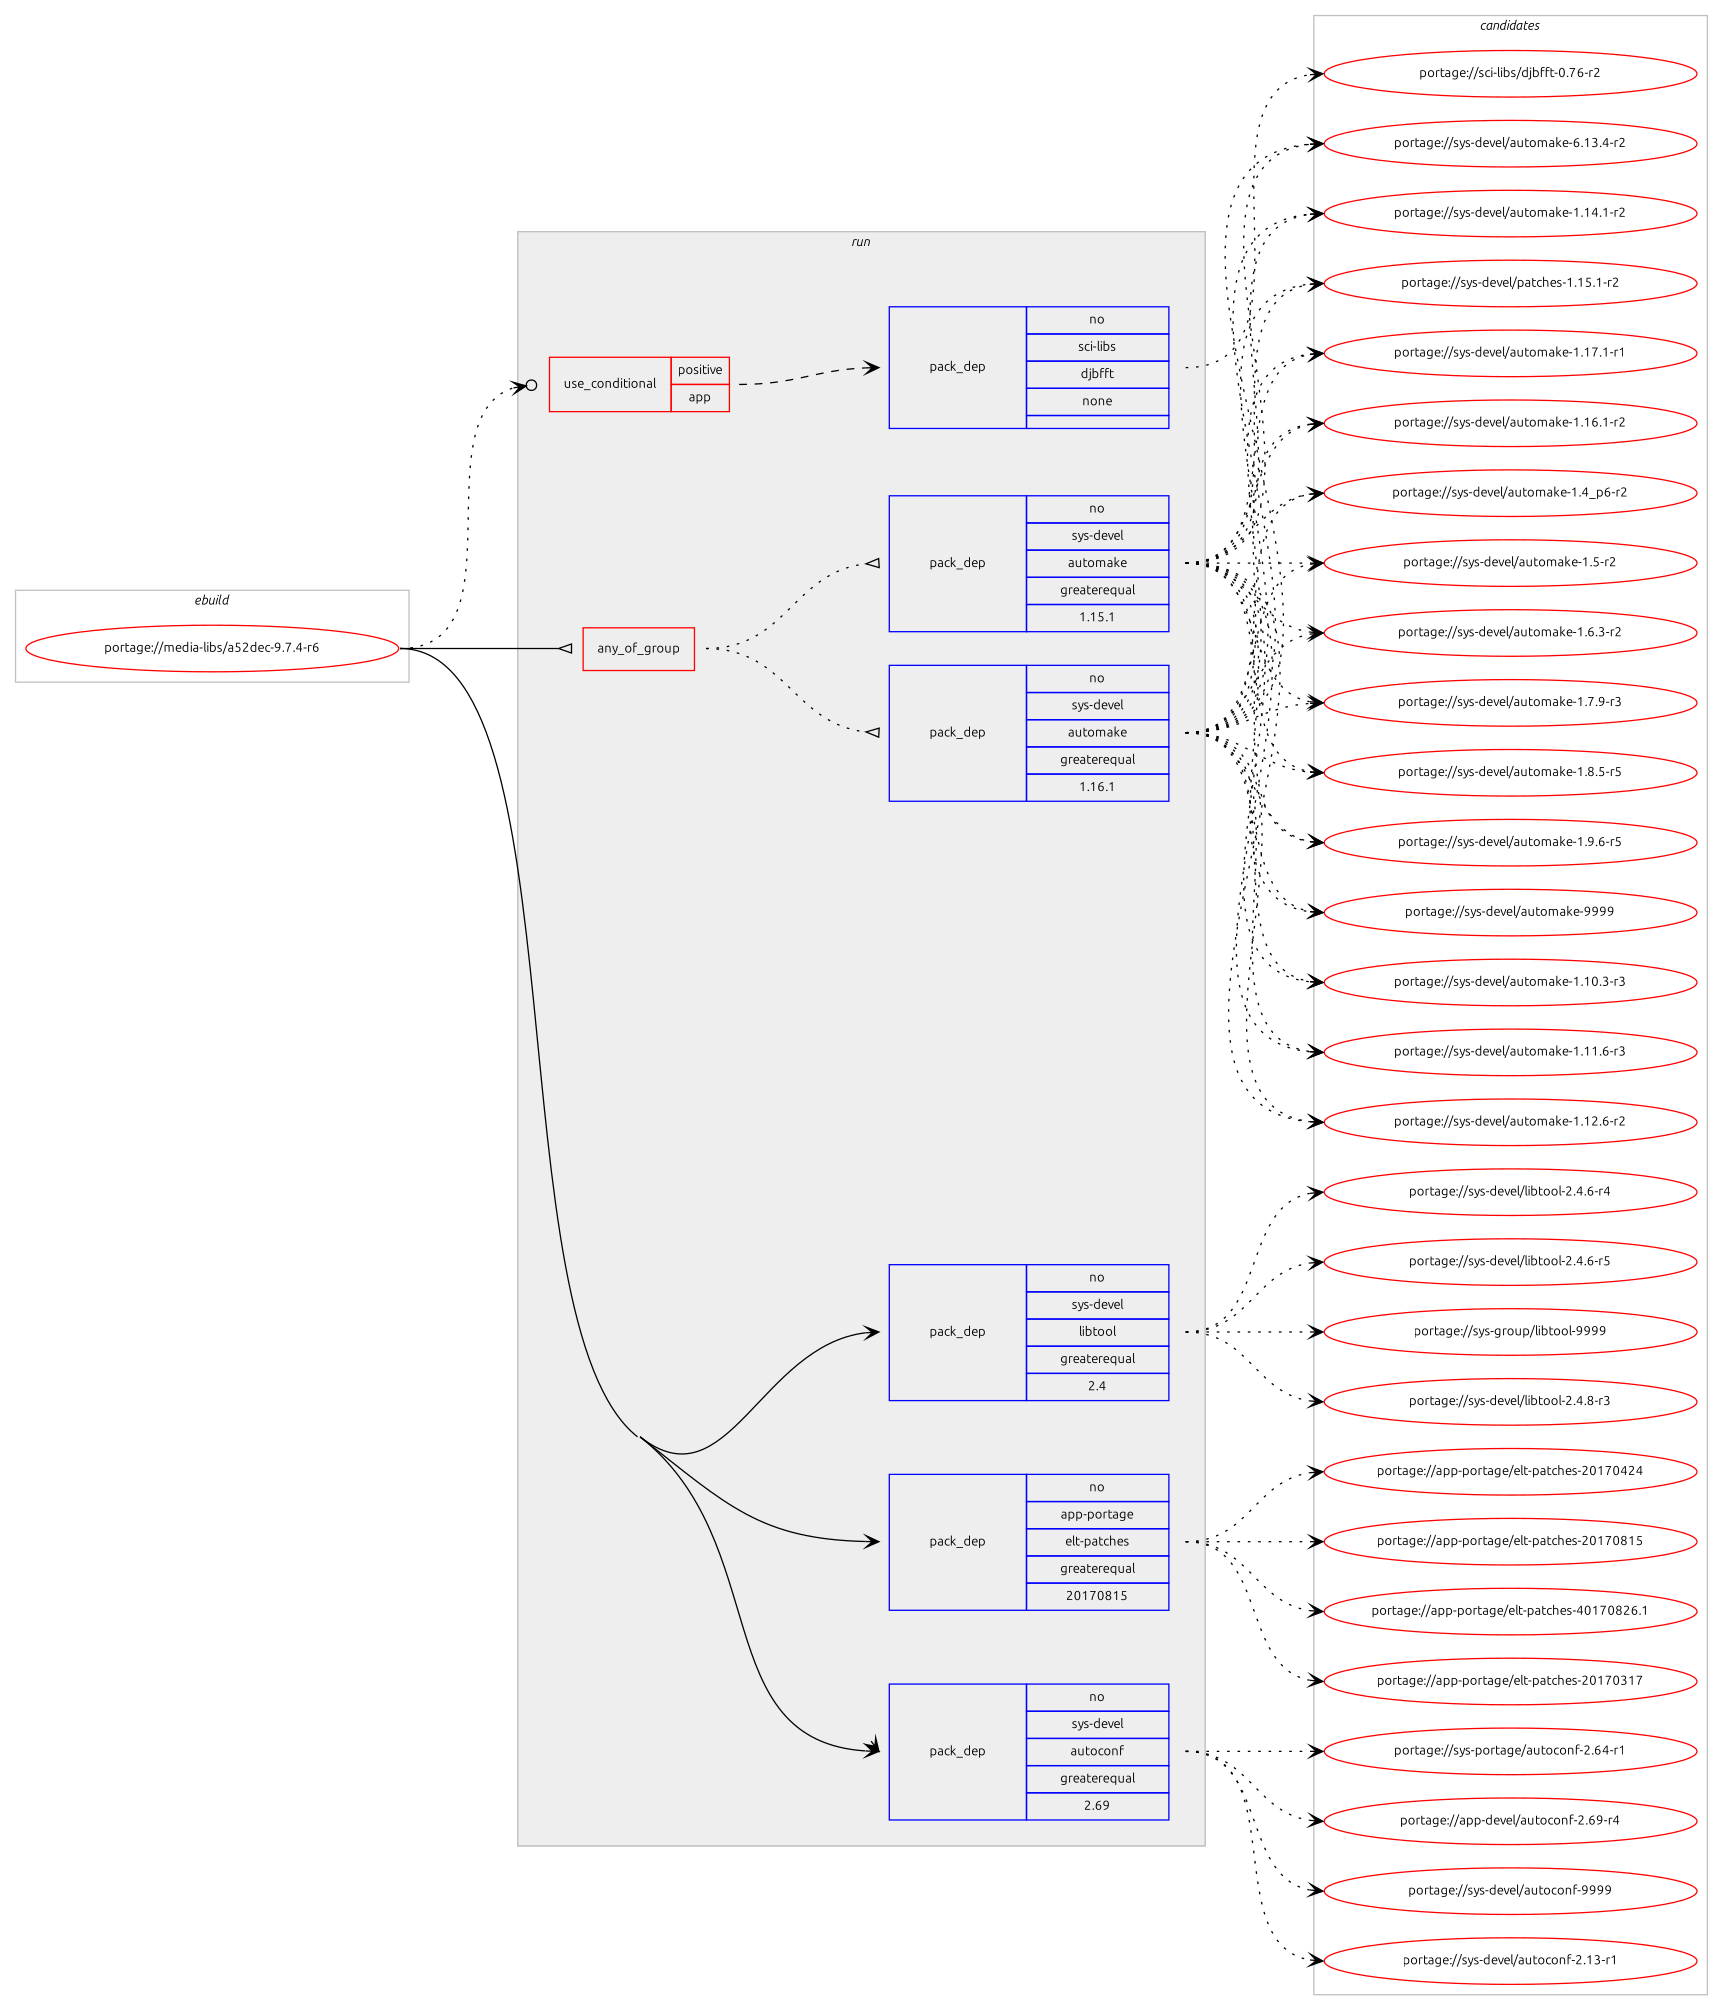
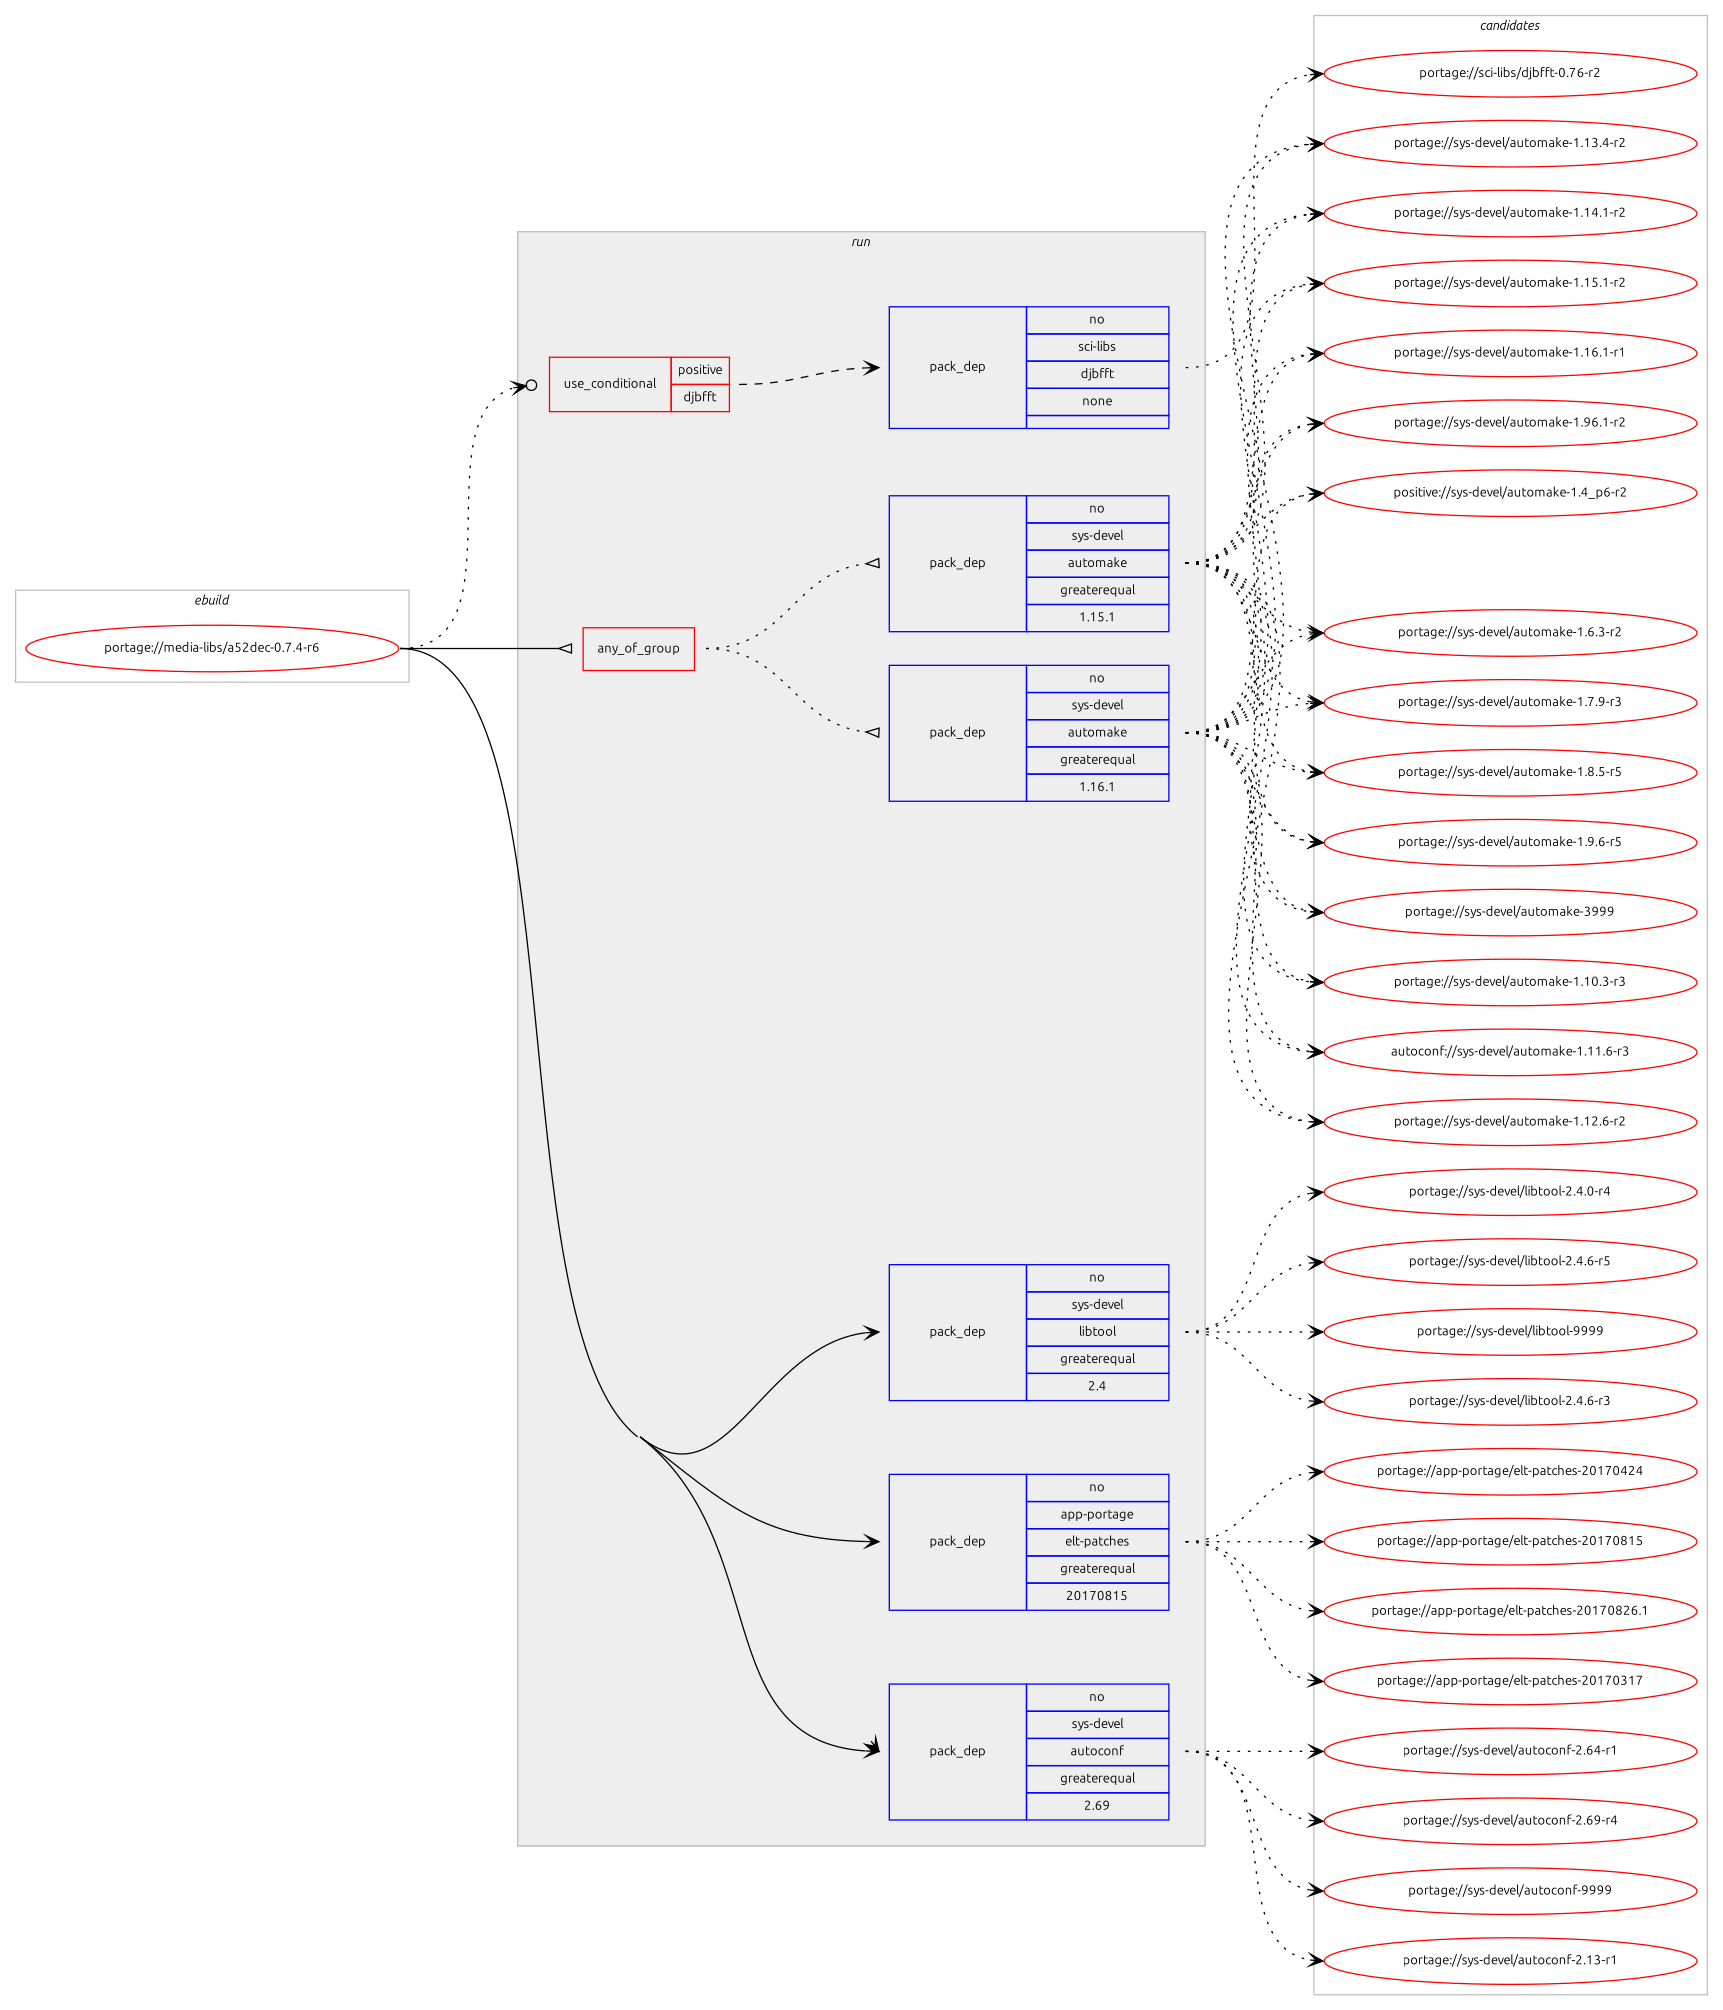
  digraph {
    compound=true
    concentrate=true
    fontname=Ubuntu
    fontsize=10
    newrank=true
    rankdir=LR
    ranksep=1.5
    node [color=red fontname=Ubuntu fontsize=10]
    edge [arrowhead=vee fontname=Ubuntu headport=w style=dotted tailport=e weight=100]
-   n1 [label="portage://media-libs/a52dec-9.7.4-r6" width=4]
+   n1 [label="portage://media-libs/a52dec-0.7.4-r6" width=4]
    n2 [color=blue label=<<TABLE BORDER="0" CELLBORDER="1" CELLSPACING="0" CELLPADDING="4" WIDTH="220"><TR><TD ROWSPAN="6" CELLPADDING="30">pack_dep</TD></TR><TR><TD WIDTH="110">no</TD></TR><TR><TD>sys-devel</TD></TR><TR><TD>automake</TD></TR><TR><TD>greaterequal</TD></TR><TR><TD>1.16.1</TD></TR></TABLE>> shape=none]
    n3 [color=blue label=<<TABLE BORDER="0" CELLBORDER="1" CELLSPACING="0" CELLPADDING="4" WIDTH="220"><TR><TD ROWSPAN="6" CELLPADDING="30">pack_dep</TD></TR><TR><TD WIDTH="110">no</TD></TR><TR><TD>sys-devel</TD></TR><TR><TD>automake</TD></TR><TR><TD>greaterequal</TD></TR><TR><TD>1.15.1</TD></TR></TABLE>> shape=none]
    n4 [label=<<TABLE BORDER="0" CELLBORDER="1" CELLSPACING="0" CELLPADDING="4"><TR><TD CELLPADDING="10">any_of_group</TD></TR></TABLE>> shape=none]
    n5 [color=blue label=<<TABLE BORDER="0" CELLBORDER="1" CELLSPACING="0" CELLPADDING="4" WIDTH="220"><TR><TD ROWSPAN="6" CELLPADDING="30">pack_dep</TD></TR><TR><TD WIDTH="110">no</TD></TR><TR><TD>app-portage</TD></TR><TR><TD>elt-patches</TD></TR><TR><TD>greaterequal</TD></TR><TR><TD>20170815</TD></TR></TABLE>> shape=none]
    n6 [color=blue label=<<TABLE BORDER="0" CELLBORDER="1" CELLSPACING="0" CELLPADDING="4" WIDTH="220"><TR><TD ROWSPAN="6" CELLPADDING="30">pack_dep</TD></TR><TR><TD WIDTH="110">no</TD></TR><TR><TD>sys-devel</TD></TR><TR><TD>autoconf</TD></TR><TR><TD>greaterequal</TD></TR><TR><TD>2.69</TD></TR></TABLE>> shape=none]
    n7 [color=blue label=<<TABLE BORDER="0" CELLBORDER="1" CELLSPACING="0" CELLPADDING="4" WIDTH="220"><TR><TD ROWSPAN="6" CELLPADDING="30">pack_dep</TD></TR><TR><TD WIDTH="110">no</TD></TR><TR><TD>sys-devel</TD></TR><TR><TD>libtool</TD></TR><TR><TD>greaterequal</TD></TR><TR><TD>2.4</TD></TR></TABLE>> shape=none]
    n8 [color=blue label=<<TABLE BORDER="0" CELLBORDER="1" CELLSPACING="0" CELLPADDING="4" WIDTH="220"><TR><TD ROWSPAN="6" CELLPADDING="30">pack_dep</TD></TR><TR><TD WIDTH="110">no</TD></TR><TR><TD>sci-libs</TD></TR><TR><TD>djbfft</TD></TR><TR><TD>none</TD></TR><TR><TD></TD></TR></TABLE>> shape=none]
-   n9 [label=<<TABLE BORDER="0" CELLBORDER="1" CELLSPACING="0" CELLPADDING="4"><TR><TD ROWSPAN="3" CELLPADDING="10">use_conditional</TD></TR><TR><TD>positive</TD></TR><TR><TD>app</TD></TR></TABLE>> shape=none]
+   n9 [label=<<TABLE BORDER="0" CELLBORDER="1" CELLSPACING="0" CELLPADDING="4"><TR><TD ROWSPAN="3" CELLPADDING="10">use_conditional</TD></TR><TR><TD>positive</TD></TR><TR><TD>djbfft</TD></TR></TABLE>> shape=none]
    n10 [label="portage://sys-devel/automake-1.10.3-r3" width=4]
-   n11 [label="portage://sys-devel/automake-1.11.6-r3" width=4]
+   n11 [label="autoconf://sys-devel/automake-1.11.6-r3" width=4]
    n12 [label="portage://sys-devel/automake-1.12.6-r2" width=4]
-   n13 [label="portage://sys-devel/automake-6.13.4-r2" width=4]
+   n13 [label="portage://sys-devel/automake-1.13.4-r2" width=4]
    n14 [label="portage://sys-devel/automake-1.14.1-r2" width=4]
-   n15 [label="portage://sys-devel/patches-1.15.1-r2" width=4]
-   n16 [label="portage://sys-devel/automake-1.17.1-r1" width=4]
-   n17 [label="portage://sys-devel/automake-1.16.1-r2" width=4]
-   n18 [label="portage://sys-devel/automake-1.4_p6-r2" width=4]
-   n19 [label="portage://sys-devel/automake-1.5-r2" width=4]
+   n15 [label="portage://sys-devel/automake-1.15.1-r2" width=4]
+   n16 [label="portage://sys-devel/automake-1.16.1-r1" width=4]
+   n17 [label="portage://sys-devel/automake-1.96.1-r2" width=4]
+   n18 [label="positive://sys-devel/automake-1.4_p6-r2" width=4]
    n20 [label="portage://sys-devel/automake-1.6.3-r2" width=4]
    n21 [label="portage://sys-devel/automake-1.7.9-r3" width=4]
    n22 [label="portage://sys-devel/automake-1.8.5-r5" width=4]
    n23 [label="portage://sys-devel/automake-1.9.6-r5" width=4]
-   n24 [label="portage://sys-devel/automake-9999" width=4]
+   n24 [label="portage://sys-devel/automake-3999" width=4]
    n25 [label="portage://app-portage/elt-patches-20170317" width=4]
    n26 [label="portage://app-portage/elt-patches-20170424" width=4]
    n27 [label="portage://app-portage/elt-patches-20170815" width=4]
-   n28 [label="portage://app-portage/elt-patches-40170826.1" width=4]
+   n28 [label="portage://app-portage/elt-patches-20170826.1" width=4]
    n29 [label="portage://sys-devel/autoconf-2.13-r1" width=4]
-   n30 [label="portage://sys-portage/autoconf-2.64-r1" width=4]
-   n31 [label="portage://app-devel/autoconf-2.69-r4" width=4]
+   n30 [label="portage://sys-devel/autoconf-2.64-r1" width=4]
+   n31 [label="portage://sys-devel/autoconf-2.69-r4" width=4]
    n32 [label="portage://sys-devel/autoconf-9999" width=4]
-   n33 [label="portage://sys-devel/libtool-2.4.8-r3" width=4]
-   n34 [label="portage://sys-devel/libtool-2.4.6-r4" width=4]
+   n33 [label="portage://sys-devel/libtool-2.4.6-r3" width=4]
+   n34 [label="portage://sys-devel/libtool-2.4.0-r4" width=4]
    n35 [label="portage://sys-devel/libtool-2.4.6-r5" width=4]
-   n36 [label="portage://sys-group/libtool-9999" width=4]
+   n36 [label="portage://sys-devel/libtool-9999" width=4]
    n37 [label="portage://sci-libs/djbfft-0.76-r2" width=4]
    subgraph cluster_1 {
      color=gray
      label=<<i>ebuild</i>>
      rank=same
      n1
    }
    subgraph cluster_2 {
      color=gray
      label=<<i>dependencies</i>>
      subgraph cluster_3 {
        color=gray
        fillcolor="#eeeeee"
        label=<<i>compile</i>>
        style=filled
        subgraph sub_4 {
          color=gray
          fillcolor="#eeeeee"
          label=<<i>compile</i>>
          style=filled
          n4
          subgraph sub_5 {
            color=gray
            fillcolor="#eeeeee"
            label=<<i>compile</i>>
            style=filled
            n2
          }
          subgraph sub_6 {
            color=gray
            fillcolor="#eeeeee"
            label=<<i>compile</i>>
            style=filled
            n3
          }
        }
        subgraph sub_7 {
          color=gray
          fillcolor="#eeeeee"
          label=<<i>compile</i>>
          style=filled
          n5
        }
        subgraph sub_8 {
          color=gray
          fillcolor="#eeeeee"
          label=<<i>compile</i>>
          style=filled
          n6
        }
        subgraph sub_9 {
          color=gray
          fillcolor="#eeeeee"
          label=<<i>compile</i>>
          style=filled
          n7
        }
      }
      subgraph cluster_10 {
        color=gray
        fillcolor="#eeeeee"
        label=<<i>compile and run</i>>
        style=filled
        subgraph sub_11 {
          color=gray
          fillcolor="#eeeeee"
          label=<<i>compile and run</i>>
          style=filled
          n9
          subgraph sub_12 {
            color=gray
            fillcolor="#eeeeee"
            label=<<i>compile and run</i>>
            style=filled
            n8
          }
        }
      }
      subgraph cluster_13 {
        color=gray
        fillcolor="#eeeeee"
        label=<<i>run</i>>
        style=filled
      }
    }
    subgraph cluster_14 {
      color=gray
      label=<<i>candidates</i>>
      rank=same
      subgraph sub_15 {
        color=black
        label=<<i>candidates</i>>
        nodesep=1
        rank=same
        n10
        n11
        n12
        n13
        n14
        n15
        n16
        n17
        n18
-       n19
        n20
        n21
        n22
        n23
        n24
      }
      subgraph sub_16 {
        color=black
        label=<<i>candidates</i>>
        nodesep=1
        rank=same
        n10
        n11
        n12
        n13
        n14
        n15
        n16
        n17
        n18
-       n19
        n20
        n21
        n22
        n23
        n24
      }
      subgraph sub_17 {
        color=black
        label=<<i>candidates</i>>
        nodesep=1
        rank=same
        n25
        n26
        n27
        n28
      }
      subgraph sub_18 {
        color=black
        label=<<i>candidates</i>>
        nodesep=1
        rank=same
        n29
        n30
        n31
        n32
      }
      subgraph sub_19 {
        color=black
        label=<<i>candidates</i>>
        nodesep=1
        rank=same
        n33
        n34
        n35
        n36
      }
      subgraph sub_20 {
        color=black
        label=<<i>candidates</i>>
        nodesep=1
        rank=same
        n37
      }
    }
    n1 -> n4 [arrowhead=oinv style=solid weight=20]
    n1 -> n5 [style=solid weight=20]
    n1 -> n6 [style=solid weight=20]
    n1 -> n7 [style=solid weight=20]
    n1 -> n9 [arrowhead=odotvee weight=20]
    n2 -> n10
    n2 -> n11
    n2 -> n12
    n2 -> n13
    n2 -> n14
    n2 -> n15
    n2 -> n16
    n2 -> n17
    n2 -> n18
-   n2 -> n19
    n2 -> n20
    n2 -> n21
    n2 -> n22
    n2 -> n23
    n2 -> n24
    n3 -> n10
    n3 -> n11
    n3 -> n12
    n3 -> n13
    n3 -> n14
    n3 -> n15
    n3 -> n16
    n3 -> n17
    n3 -> n18
-   n3 -> n19
    n3 -> n20
    n3 -> n21
    n3 -> n22
    n3 -> n23
    n3 -> n24
    n4 -> n2 [arrowhead=oinv weight=20]
    n4 -> n3 [arrowhead=oinv weight=20]
    n5 -> n25
    n5 -> n26
    n5 -> n27
    n5 -> n28
    n6 -> n29
    n6 -> n30
    n6 -> n31
    n6 -> n32
    n7 -> n33
    n7 -> n34
    n7 -> n35
    n7 -> n36
    n8 -> n37
    n9 -> n8 [style=dashed weight=20]
  }
